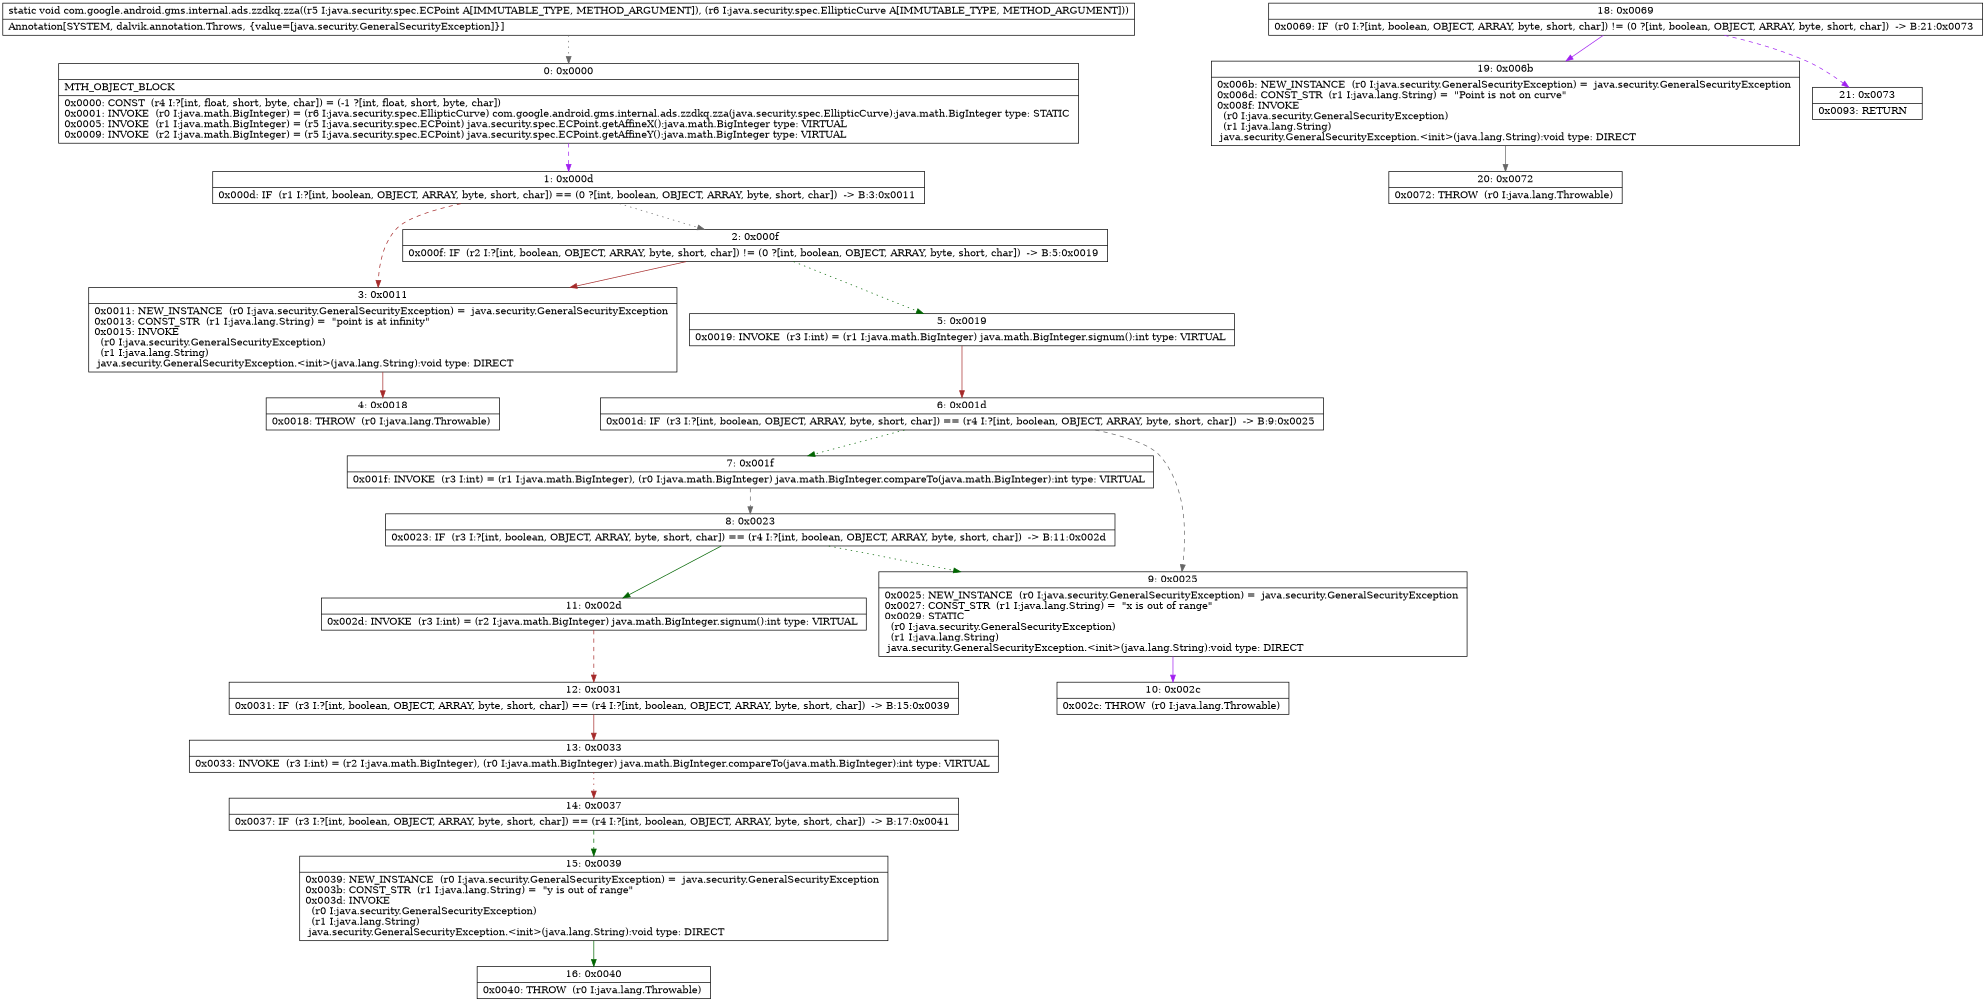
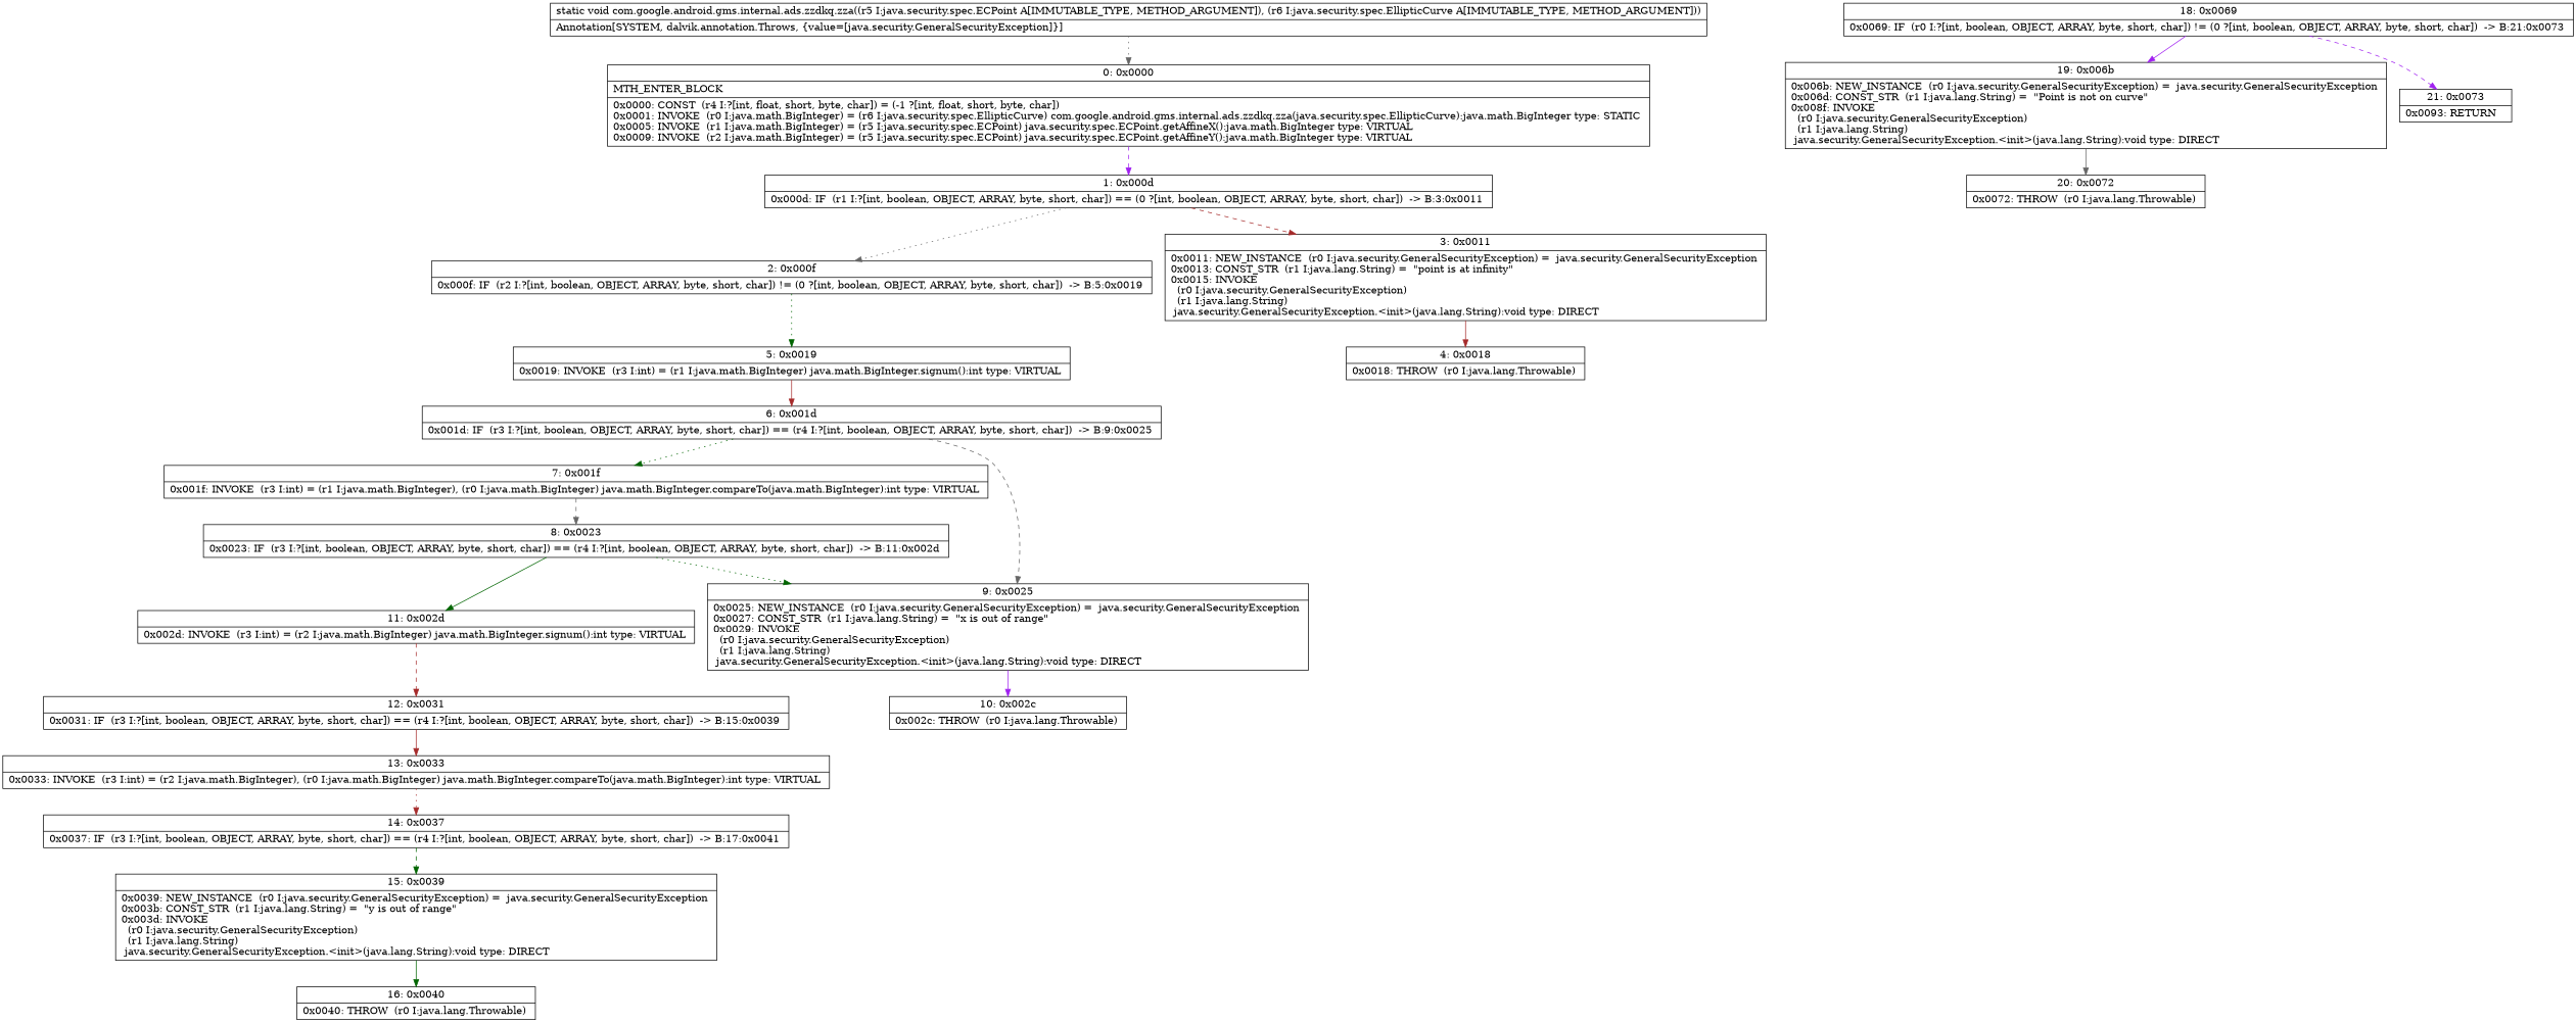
  digraph {
    node [shape=record]
    edge [color=brown style=solid]
-   n1 [label="{0\:\ 0x0000|MTH_OBJECT_BLOCK\l|0x0000: CONST  (r4 I:?[int, float, short, byte, char]) = (\-1 ?[int, float, short, byte, char]) \l0x0001: INVOKE  (r0 I:java.math.BigInteger) = (r6 I:java.security.spec.EllipticCurve) com.google.android.gms.internal.ads.zzdkq.zza(java.security.spec.EllipticCurve):java.math.BigInteger type: STATIC \l0x0005: INVOKE  (r1 I:java.math.BigInteger) = (r5 I:java.security.spec.ECPoint) java.security.spec.ECPoint.getAffineX():java.math.BigInteger type: VIRTUAL \l0x0009: INVOKE  (r2 I:java.math.BigInteger) = (r5 I:java.security.spec.ECPoint) java.security.spec.ECPoint.getAffineY():java.math.BigInteger type: VIRTUAL \l}"]
+   n1 [label="{0\:\ 0x0000|MTH_ENTER_BLOCK\l|0x0000: CONST  (r4 I:?[int, float, short, byte, char]) = (\-1 ?[int, float, short, byte, char]) \l0x0001: INVOKE  (r0 I:java.math.BigInteger) = (r6 I:java.security.spec.EllipticCurve) com.google.android.gms.internal.ads.zzdkq.zza(java.security.spec.EllipticCurve):java.math.BigInteger type: STATIC \l0x0005: INVOKE  (r1 I:java.math.BigInteger) = (r5 I:java.security.spec.ECPoint) java.security.spec.ECPoint.getAffineX():java.math.BigInteger type: VIRTUAL \l0x0009: INVOKE  (r2 I:java.math.BigInteger) = (r5 I:java.security.spec.ECPoint) java.security.spec.ECPoint.getAffineY():java.math.BigInteger type: VIRTUAL \l}"]
    n2 [label="{1\:\ 0x000d|0x000d: IF  (r1 I:?[int, boolean, OBJECT, ARRAY, byte, short, char]) == (0 ?[int, boolean, OBJECT, ARRAY, byte, short, char])  \-\> B:3:0x0011 \l}"]
    n3 [label="{2\:\ 0x000f|0x000f: IF  (r2 I:?[int, boolean, OBJECT, ARRAY, byte, short, char]) != (0 ?[int, boolean, OBJECT, ARRAY, byte, short, char])  \-\> B:5:0x0019 \l}"]
    n4 [label="{3\:\ 0x0011|0x0011: NEW_INSTANCE  (r0 I:java.security.GeneralSecurityException) =  java.security.GeneralSecurityException \l0x0013: CONST_STR  (r1 I:java.lang.String) =  \"point is at infinity\" \l0x0015: INVOKE  \l  (r0 I:java.security.GeneralSecurityException)\l  (r1 I:java.lang.String)\l java.security.GeneralSecurityException.\<init\>(java.lang.String):void type: DIRECT \l}"]
    n5 [label="{5\:\ 0x0019|0x0019: INVOKE  (r3 I:int) = (r1 I:java.math.BigInteger) java.math.BigInteger.signum():int type: VIRTUAL \l}"]
    n6 [label="{4\:\ 0x0018|0x0018: THROW  (r0 I:java.lang.Throwable) \l}"]
    n7 [label="{6\:\ 0x001d|0x001d: IF  (r3 I:?[int, boolean, OBJECT, ARRAY, byte, short, char]) == (r4 I:?[int, boolean, OBJECT, ARRAY, byte, short, char])  \-\> B:9:0x0025 \l}"]
    n8 [label="{7\:\ 0x001f|0x001f: INVOKE  (r3 I:int) = (r1 I:java.math.BigInteger), (r0 I:java.math.BigInteger) java.math.BigInteger.compareTo(java.math.BigInteger):int type: VIRTUAL \l}"]
-   n9 [label="{9\:\ 0x0025|0x0025: NEW_INSTANCE  (r0 I:java.security.GeneralSecurityException) =  java.security.GeneralSecurityException \l0x0027: CONST_STR  (r1 I:java.lang.String) =  \"x is out of range\" \l0x0029: STATIC  \l  (r0 I:java.security.GeneralSecurityException)\l  (r1 I:java.lang.String)\l java.security.GeneralSecurityException.\<init\>(java.lang.String):void type: DIRECT \l}"]
+   n9 [label="{9\:\ 0x0025|0x0025: NEW_INSTANCE  (r0 I:java.security.GeneralSecurityException) =  java.security.GeneralSecurityException \l0x0027: CONST_STR  (r1 I:java.lang.String) =  \"x is out of range\" \l0x0029: INVOKE  \l  (r0 I:java.security.GeneralSecurityException)\l  (r1 I:java.lang.String)\l java.security.GeneralSecurityException.\<init\>(java.lang.String):void type: DIRECT \l}"]
    n10 [label="{8\:\ 0x0023|0x0023: IF  (r3 I:?[int, boolean, OBJECT, ARRAY, byte, short, char]) == (r4 I:?[int, boolean, OBJECT, ARRAY, byte, short, char])  \-\> B:11:0x002d \l}"]
    n11 [label="{10\:\ 0x002c|0x002c: THROW  (r0 I:java.lang.Throwable) \l}"]
    n12 [label="{11\:\ 0x002d|0x002d: INVOKE  (r3 I:int) = (r2 I:java.math.BigInteger) java.math.BigInteger.signum():int type: VIRTUAL \l}"]
    n13 [label="{12\:\ 0x0031|0x0031: IF  (r3 I:?[int, boolean, OBJECT, ARRAY, byte, short, char]) == (r4 I:?[int, boolean, OBJECT, ARRAY, byte, short, char])  \-\> B:15:0x0039 \l}"]
    n14 [label="{13\:\ 0x0033|0x0033: INVOKE  (r3 I:int) = (r2 I:java.math.BigInteger), (r0 I:java.math.BigInteger) java.math.BigInteger.compareTo(java.math.BigInteger):int type: VIRTUAL \l}"]
    n15 [label="{14\:\ 0x0037|0x0037: IF  (r3 I:?[int, boolean, OBJECT, ARRAY, byte, short, char]) == (r4 I:?[int, boolean, OBJECT, ARRAY, byte, short, char])  \-\> B:17:0x0041 \l}"]
    n16 [label="{15\:\ 0x0039|0x0039: NEW_INSTANCE  (r0 I:java.security.GeneralSecurityException) =  java.security.GeneralSecurityException \l0x003b: CONST_STR  (r1 I:java.lang.String) =  \"y is out of range\" \l0x003d: INVOKE  \l  (r0 I:java.security.GeneralSecurityException)\l  (r1 I:java.lang.String)\l java.security.GeneralSecurityException.\<init\>(java.lang.String):void type: DIRECT \l}"]
    n17 [label="{16\:\ 0x0040|0x0040: THROW  (r0 I:java.lang.Throwable) \l}"]
    n18 [label="{18\:\ 0x0069|0x0069: IF  (r0 I:?[int, boolean, OBJECT, ARRAY, byte, short, char]) != (0 ?[int, boolean, OBJECT, ARRAY, byte, short, char])  \-\> B:21:0x0073 \l}"]
    n19 [label="{19\:\ 0x006b|0x006b: NEW_INSTANCE  (r0 I:java.security.GeneralSecurityException) =  java.security.GeneralSecurityException \l0x006d: CONST_STR  (r1 I:java.lang.String) =  \"Point is not on curve\" \l0x008f: INVOKE  \l  (r0 I:java.security.GeneralSecurityException)\l  (r1 I:java.lang.String)\l java.security.GeneralSecurityException.\<init\>(java.lang.String):void type: DIRECT \l}"]
    n20 [label="{21\:\ 0x0073|0x0093: RETURN   \l}"]
    n21 [label="{20\:\ 0x0072|0x0072: THROW  (r0 I:java.lang.Throwable) \l}"]
    n22 [label="{static void com.google.android.gms.internal.ads.zzdkq.zza((r5 I:java.security.spec.ECPoint A[IMMUTABLE_TYPE, METHOD_ARGUMENT]), (r6 I:java.security.spec.EllipticCurve A[IMMUTABLE_TYPE, METHOD_ARGUMENT]))  | Annotation[SYSTEM, dalvik.annotation.Throws, \{value=[java.security.GeneralSecurityException]\}]\l}"]
    n1 -> n2 [color=purple style=dashed]
    n2 -> n3 [color=gray40 style=dotted]
    n2 -> n4 [style=dashed]
-   n3 -> n4
    n3 -> n5 [color=darkgreen style=dotted]
    n4 -> n6
    n5 -> n7
    n7 -> n8 [color=darkgreen style=dotted]
    n7 -> n9 [color=gray40 style=dashed]
    n8 -> n10 [color=gray40 style=dashed]
    n9 -> n11 [color=purple]
    n10 -> n9 [color=darkgreen style=dotted]
    n10 -> n12 [color=darkgreen]
    n12 -> n13 [style=dashed]
    n13 -> n14
    n14 -> n15 [style=dotted]
    n15 -> n16 [color=darkgreen style=dashed]
    n16 -> n17 [color=darkgreen]
    n18 -> n19 [color=purple]
    n18 -> n20 [color=purple style=dashed]
    n19 -> n21 [color=gray40]
    n22 -> n1 [color=gray40 style=dotted]
  }
